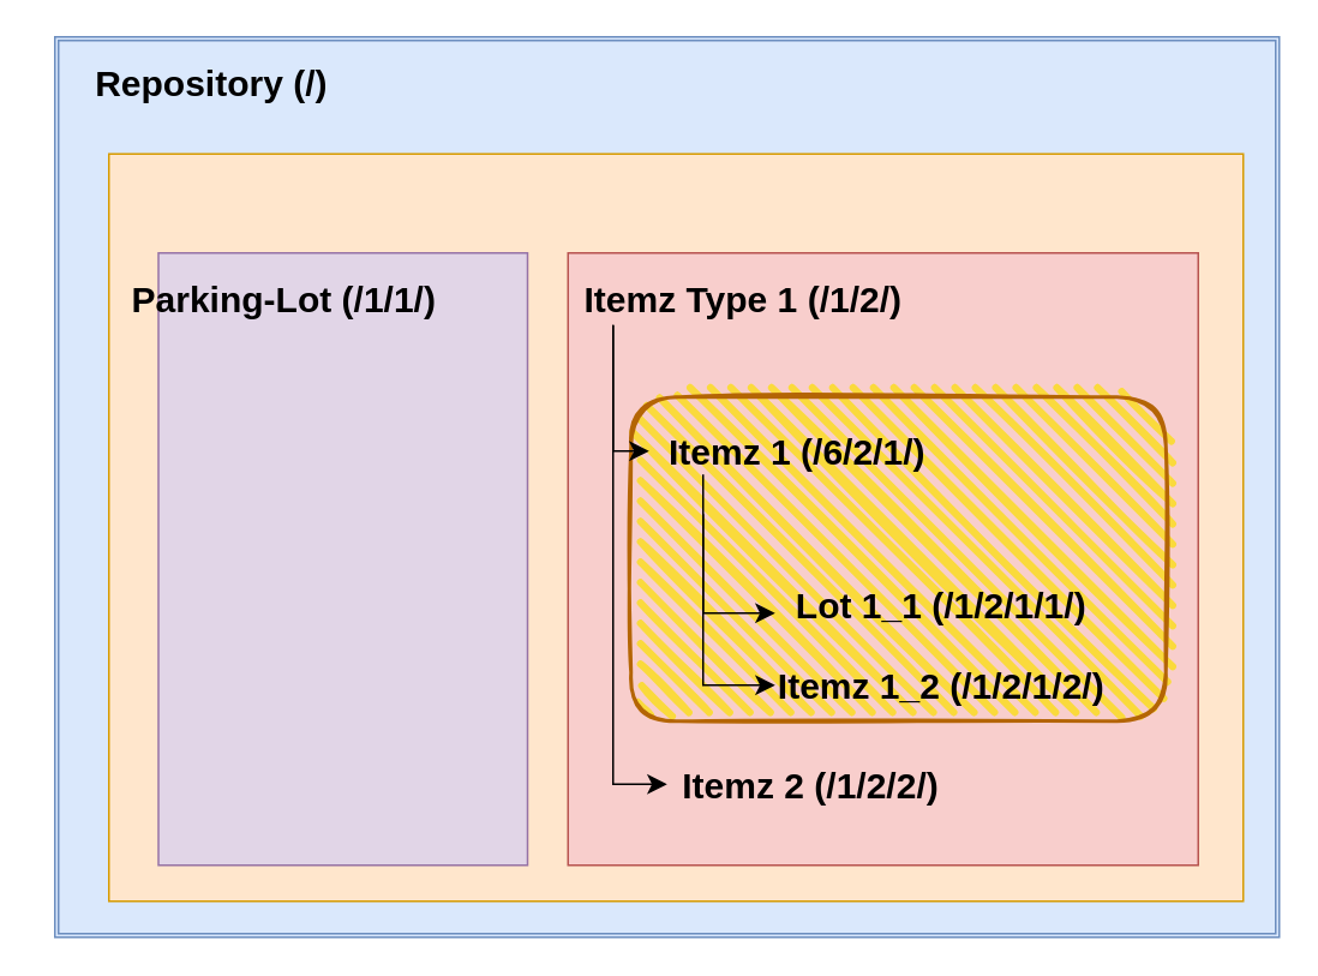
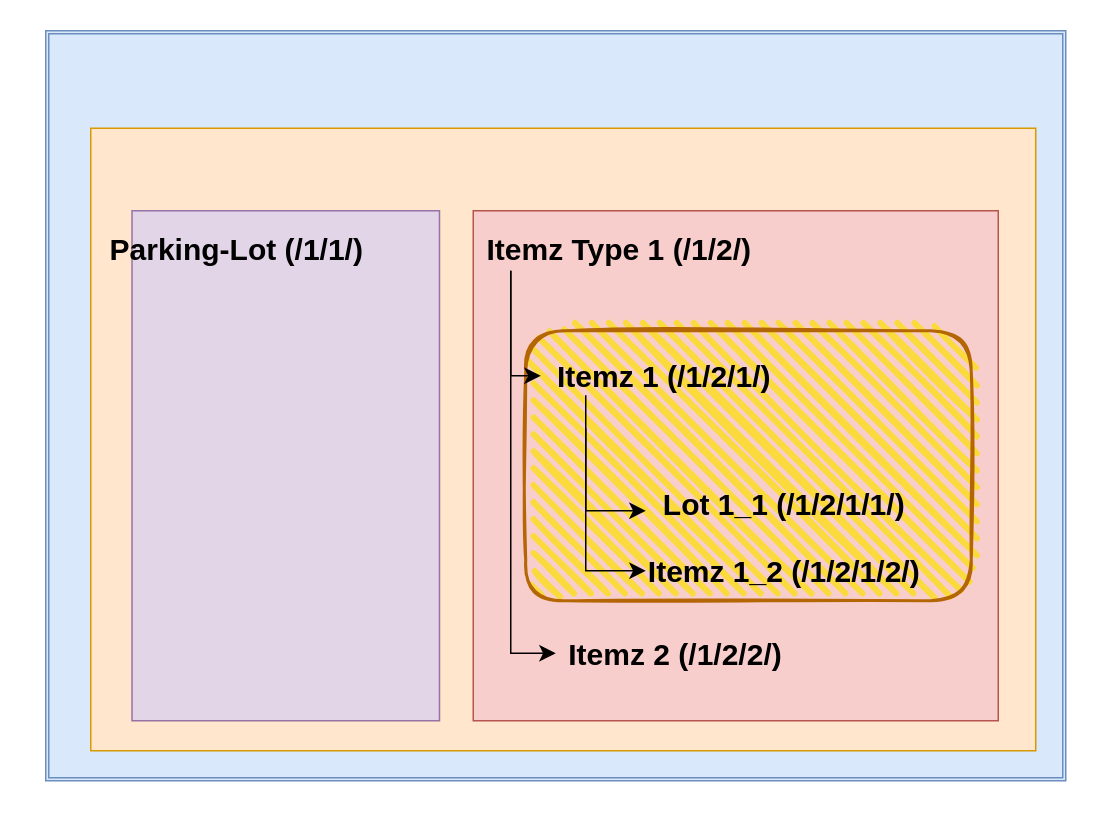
  <mxCell id="0" />
  <mxCell id="1" parent="0" />
  <mxCell id="2" value="" style="shape=ext;double=1;rounded=0;whiteSpace=wrap;html=1;fillColor=#dae8fc;strokeColor=#6c8ebf;" vertex="1" parent="1"><mxGeometry x="30" y="20" width="680" height="500" as="geometry" /></mxCell>
- <mxCell id="3" value="&lt;b&gt;&lt;font style=&quot;font-size: 20px;&quot;&gt;Repository (/)&amp;nbsp;&lt;/font&gt;&lt;/b&gt;" style="text;strokeColor=none;align=center;fillColor=none;html=1;verticalAlign=middle;whiteSpace=wrap;rounded=0;" vertex="1" parent="1"><mxGeometry x="50" y="30" width="140" height="30" as="geometry" /></mxCell>
  <mxCell id="4" value="" style="rounded=0;whiteSpace=wrap;html=1;fillColor=#ffe6cc;strokeColor=#d79b00;" vertex="1" parent="1"><mxGeometry x="60" y="85" width="630" height="415" as="geometry" /></mxCell>
  <mxCell id="5" value="" style="rounded=0;whiteSpace=wrap;html=1;rotation=90;fillColor=#f8cecc;strokeColor=#b85450;" vertex="1" parent="1"><mxGeometry x="320" y="135" width="340" height="350" as="geometry" /></mxCell>
  <mxCell id="6" value="" style="rounded=0;whiteSpace=wrap;html=1;rotation=-90;fillColor=#e1d5e7;strokeColor=#9673a6;" vertex="1" parent="1"><mxGeometry x="20" y="207.5" width="340" height="205" as="geometry" /></mxCell>
  <mxCell id="7" value="&lt;span style=&quot;font-size: 20px;&quot;&gt;&lt;b&gt;Parking-Lot (/1/1/)&lt;/b&gt;&lt;/span&gt;" style="text;strokeColor=none;align=center;fillColor=none;html=1;verticalAlign=middle;whiteSpace=wrap;rounded=0;" vertex="1" parent="1"><mxGeometry x="65" y="150" width="185" height="30" as="geometry" /></mxCell>
  <mxCell id="8" value="&lt;span style=&quot;font-size: 20px;&quot;&gt;&lt;b&gt;Itemz Type 1 (/1/2/)&lt;/b&gt;&lt;/span&gt;" style="text;strokeColor=none;align=center;fillColor=none;html=1;verticalAlign=middle;whiteSpace=wrap;rounded=0;" vertex="1" parent="1"><mxGeometry x="320" y="150" width="185" height="30" as="geometry" /></mxCell>
  <mxCell id="9" value="" style="rounded=1;whiteSpace=wrap;html=1;strokeWidth=2;fillWeight=4;hachureGap=8;hachureAngle=45;fillColor=#FADA3C;sketch=1;strokeColor=#b46504;" vertex="1" parent="1"><mxGeometry x="350" y="220" width="297" height="180" as="geometry" /></mxCell>
- <mxCell id="10" value="&lt;span style=&quot;font-size: 20px;&quot;&gt;&lt;b&gt;Itemz 1 (/6/2/1/)&lt;/b&gt;&lt;/span&gt;" style="text;strokeColor=none;align=center;fillColor=none;html=1;verticalAlign=middle;whiteSpace=wrap;rounded=0;" vertex="1" parent="1"><mxGeometry x="350" y="235" width="185" height="30" as="geometry" /></mxCell>
+ <mxCell id="10" value="&lt;span style=&quot;font-size: 20px;&quot;&gt;&lt;b&gt;Itemz 1 (/1/2/1/)&lt;/b&gt;&lt;/span&gt;" style="text;strokeColor=none;align=center;fillColor=none;html=1;verticalAlign=middle;whiteSpace=wrap;rounded=0;" vertex="1" parent="1"><mxGeometry x="350" y="235" width="185" height="30" as="geometry" /></mxCell>
  <mxCell id="11" value="&lt;span style=&quot;font-size: 20px;&quot;&gt;&lt;b&gt;Lot 1_1 (/1/2/1/1/)&lt;/b&gt;&lt;/span&gt;" style="text;strokeColor=none;align=center;fillColor=none;html=1;verticalAlign=middle;whiteSpace=wrap;rounded=0;" vertex="1" parent="1"><mxGeometry x="430" y="320" width="185" height="30" as="geometry" /></mxCell>
  <mxCell id="12" value="&lt;span style=&quot;font-size: 20px;&quot;&gt;&lt;b&gt;Itemz 1_2 (/1/2/1/2/)&lt;/b&gt;&lt;/span&gt;" style="text;strokeColor=none;align=center;fillColor=none;html=1;verticalAlign=middle;whiteSpace=wrap;rounded=0;" vertex="1" parent="1"><mxGeometry x="430" y="365" width="185" height="30" as="geometry" /></mxCell>
  <mxCell id="13" value="&lt;b style=&quot;font-size: 20px;&quot;&gt;Itemz 2 (/1/2/2/)&lt;/b&gt;" style="text;html=1;align=center;verticalAlign=middle;whiteSpace=wrap;rounded=0;" vertex="1" parent="1"><mxGeometry x="370" y="420" width="160" height="30" as="geometry" /></mxCell>
  <mxCell id="14" value="" style="edgeStyle=segmentEdgeStyle;endArrow=classic;html=1;curved=0;rounded=0;endSize=8;startSize=8;" edge="1" parent="1" target="12"><mxGeometry width="50" height="50" relative="1" as="geometry"><mxPoint x="390" y="284.99" as="sourcePoint" /><mxPoint x="430" y="365" as="targetPoint" /><Array as="points"><mxPoint x="390" y="380" /></Array></mxGeometry></mxCell>
  <mxCell id="15" value="" style="edgeStyle=segmentEdgeStyle;endArrow=classic;html=1;curved=0;rounded=0;endSize=8;startSize=8;entryX=0.018;entryY=0.667;entryDx=0;entryDy=0;entryPerimeter=0;" edge="1" parent="1"><mxGeometry width="50" height="50" relative="1" as="geometry"><mxPoint x="390" y="270" as="sourcePoint" /><mxPoint x="430" y="340.01" as="targetPoint" /><Array as="points"><mxPoint x="390" y="263" /><mxPoint x="390" y="340" /></Array></mxGeometry></mxCell>
  <mxCell id="16" value="" style="edgeStyle=segmentEdgeStyle;endArrow=classic;html=1;curved=0;rounded=0;endSize=8;startSize=8;" edge="1" parent="1"><mxGeometry width="50" height="50" relative="1" as="geometry"><mxPoint x="340" y="180" as="sourcePoint" /><mxPoint x="360" y="250" as="targetPoint" /><Array as="points"><mxPoint x="340" y="250" /></Array></mxGeometry></mxCell>
  <mxCell id="17" value="" style="edgeStyle=segmentEdgeStyle;endArrow=classic;html=1;curved=0;rounded=0;endSize=8;startSize=8;entryX=0;entryY=0.5;entryDx=0;entryDy=0;" edge="1" parent="1" target="13"><mxGeometry width="50" height="50" relative="1" as="geometry"><mxPoint x="340" y="180" as="sourcePoint" /><mxPoint x="360" y="384.98" as="targetPoint" /><Array as="points"><mxPoint x="340" y="435" /></Array></mxGeometry></mxCell>
